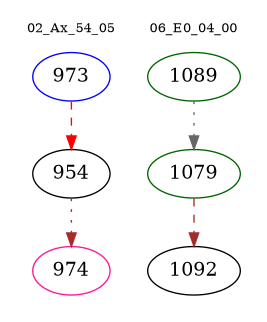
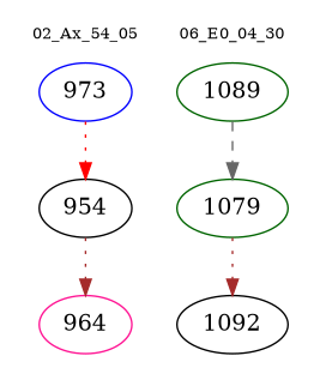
  digraph {
    node [color=black]
    edge [color=brown style=dashed]
    n1 [color=blue label=973]
    n2 [label=954]
-   n3 [color=deeppink label=974]
+   n3 [color=deeppink label=964]
    n4 [color=darkgreen label=1089]
    n5 [color=darkgreen label=1079]
    n6 [label=1092]
    subgraph cluster_1 {
      color=white
      fontsize=10
      label="02_Ax_54_05"
      n1
      n2
      n3
    }
    subgraph cluster_2 {
      color=white
      fontsize=10
-     label="06_E0_04_00"
+     label="06_E0_04_30"
      n4
      n5
      n6
    }
-   n1 -> n2 [color=red]
+   n1 -> n2 [color=red style=dotted]
    n2 -> n3 [style=dotted]
-   n4 -> n5 [color=gray40 style=dotted]
-   n5 -> n6
+   n4 -> n5 [color=gray40]
+   n5 -> n6 [style=dotted]
  }
